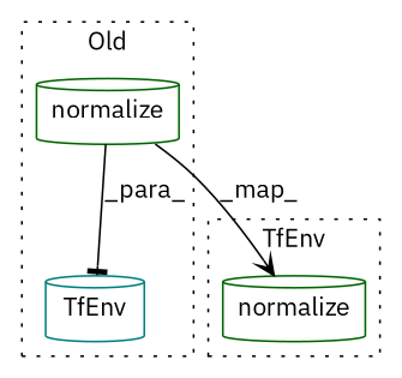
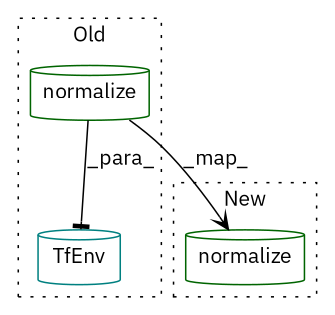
  digraph {
    fontname="IBM Plex Sans"
    node [a=32 l="10,1" shape=cylinder color=darkgreen fontname="IBM Plex Sans"]
    edge [fontname="IBM Plex Sans"]
    n1 [label=normalize s="712,743"]
    n2 [l="6,1" label=TfEnv s="706,744" color=teal]
    n3 [label=normalize s="665,696"]
    subgraph cluster_1 {
      label=Old
      style=dotted
      n1
      n2
    }
    subgraph cluster_2 {
-     label=TfEnv
+     label=New
      style=dotted
      n3
    }
    n1 -> n2 [label=_para_ arrowhead=tee]
    n1 -> n3 [label=_map_ arrowhead=vee]
  }
